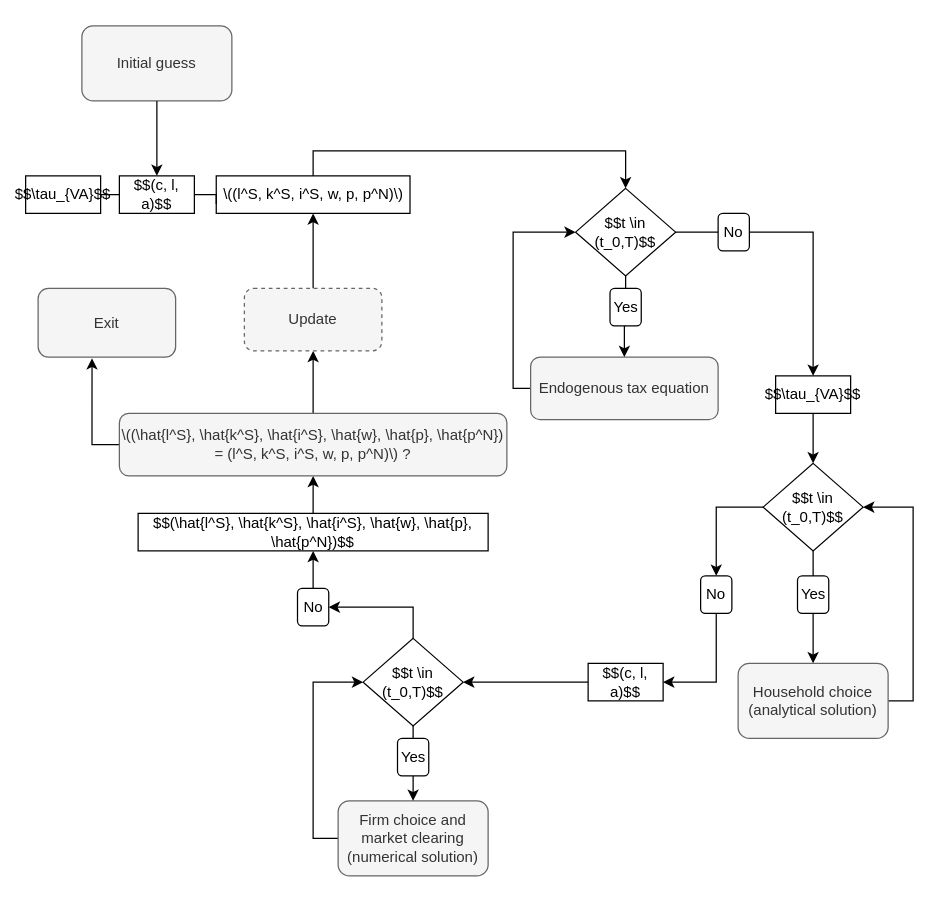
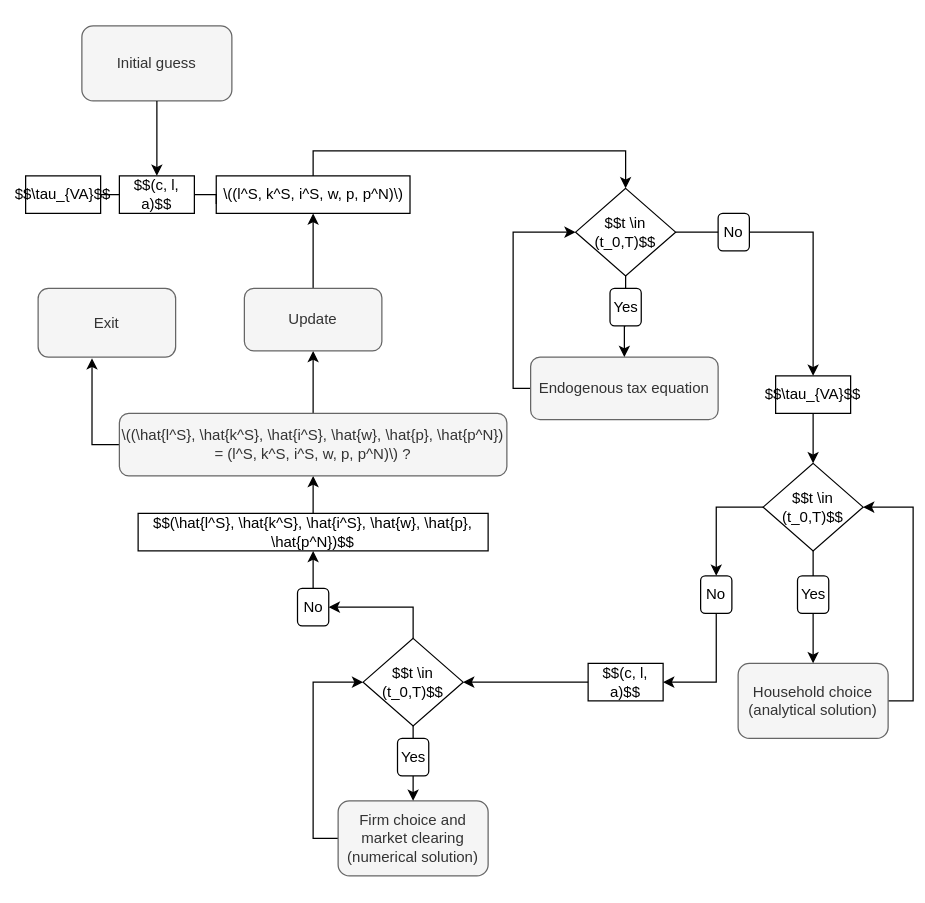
  <mxCell id="0" />
  <mxCell id="1" parent="0" />
  <mxCell id="2" style="edgeStyle=orthogonalEdgeStyle;rounded=0;orthogonalLoop=1;jettySize=auto;html=1;exitX=0;exitY=0.5;exitDx=0;exitDy=0;entryX=0;entryY=0.5;entryDx=0;entryDy=0;" edge="1" parent="1" source="3" target="11"><mxGeometry relative="1" as="geometry"><mxPoint x="320" y="150" as="targetPoint" /><Array as="points"><mxPoint x="424" y="310" /><mxPoint x="410" y="310" /><mxPoint x="410" y="185" /></Array></mxGeometry></mxCell>
  <mxCell id="3" value="&lt;div&gt;Endogenous tax equation&lt;br&gt;&lt;/div&gt;" style="rounded=1;whiteSpace=wrap;html=1;shadow=0;glass=0;sketch=0;fillColor=#f5f5f5;fontColor=#333333;strokeColor=#666666;" vertex="1" parent="1"><mxGeometry x="424" y="285" width="150" height="50" as="geometry" /></mxCell>
  <mxCell id="4" style="edgeStyle=orthogonalEdgeStyle;rounded=0;orthogonalLoop=1;jettySize=auto;html=1;exitX=0.5;exitY=1;exitDx=0;exitDy=0;" edge="1" parent="1" source="5" target="14"><mxGeometry relative="1" as="geometry" /></mxCell>
  <mxCell id="5" value="&lt;div&gt;$$\tau_{VA}$$&lt;/div&gt;" style="rounded=0;whiteSpace=wrap;html=1;shadow=0;glass=0;sketch=0;" vertex="1" parent="1"><mxGeometry x="620" y="300" width="60" height="30" as="geometry" /></mxCell>
  <mxCell id="6" style="edgeStyle=orthogonalEdgeStyle;rounded=0;orthogonalLoop=1;jettySize=auto;html=1;exitX=1;exitY=0.5;exitDx=0;exitDy=0;entryX=1;entryY=0.5;entryDx=0;entryDy=0;" edge="1" parent="1" source="7" target="14"><mxGeometry relative="1" as="geometry" /></mxCell>
  <mxCell id="7" value="Household choice (analytical solution)" style="rounded=1;whiteSpace=wrap;html=1;shadow=0;glass=0;sketch=0;fillColor=#f5f5f5;fontColor=#333333;strokeColor=#666666;" vertex="1" parent="1"><mxGeometry x="590" y="530" width="120" height="60" as="geometry" /></mxCell>
  <mxCell id="8" value="$$(c, l, a)$$" style="rounded=0;whiteSpace=wrap;html=1;shadow=0;glass=0;sketch=0;" vertex="1" parent="1"><mxGeometry x="470" y="530" width="60" height="30" as="geometry" /></mxCell>
  <mxCell id="9" style="edgeStyle=orthogonalEdgeStyle;rounded=0;orthogonalLoop=1;jettySize=auto;html=1;exitX=0.5;exitY=1;exitDx=0;exitDy=0;entryX=0.5;entryY=0;entryDx=0;entryDy=0;startArrow=none;" edge="1" parent="1" source="38" target="3"><mxGeometry relative="1" as="geometry" /></mxCell>
  <mxCell id="10" style="edgeStyle=orthogonalEdgeStyle;rounded=0;orthogonalLoop=1;jettySize=auto;html=1;exitX=1;exitY=0.5;exitDx=0;exitDy=0;entryX=0.5;entryY=0;entryDx=0;entryDy=0;" edge="1" parent="1" source="11" target="5"><mxGeometry relative="1" as="geometry"><mxPoint x="670" y="155" as="targetPoint" /></mxGeometry></mxCell>
  <mxCell id="11" value="$$t \in (t_0,T)$$" style="rhombus;whiteSpace=wrap;html=1;rounded=0;shadow=0;glass=0;sketch=0;" vertex="1" parent="1"><mxGeometry x="460" y="150" width="80" height="70" as="geometry" /></mxCell>
  <mxCell id="12" style="edgeStyle=orthogonalEdgeStyle;rounded=0;orthogonalLoop=1;jettySize=auto;html=1;exitX=0.5;exitY=1;exitDx=0;exitDy=0;entryX=0.5;entryY=0;entryDx=0;entryDy=0;startArrow=none;" edge="1" parent="1" source="40" target="7"><mxGeometry relative="1" as="geometry" /></mxCell>
  <mxCell id="13" style="edgeStyle=orthogonalEdgeStyle;rounded=0;orthogonalLoop=1;jettySize=auto;html=1;exitX=0;exitY=0.5;exitDx=0;exitDy=0;entryX=0.5;entryY=0;entryDx=0;entryDy=0;startArrow=none;startFill=0;endArrow=classic;endFill=1;" edge="1" parent="1" source="14" target="43"><mxGeometry relative="1" as="geometry" /></mxCell>
  <mxCell id="14" value="$$t \in (t_0,T)$$" style="rhombus;whiteSpace=wrap;html=1;rounded=0;shadow=0;glass=0;sketch=0;" vertex="1" parent="1"><mxGeometry x="610" y="370" width="80" height="70" as="geometry" /></mxCell>
  <mxCell id="15" style="edgeStyle=orthogonalEdgeStyle;rounded=0;orthogonalLoop=1;jettySize=auto;html=1;exitX=0;exitY=0.5;exitDx=0;exitDy=0;entryX=0;entryY=0.5;entryDx=0;entryDy=0;startArrow=none;" edge="1" parent="1" source="16" target="19"><mxGeometry relative="1" as="geometry"><mxPoint x="265" y="595" as="sourcePoint" /><Array as="points"><mxPoint x="250" y="670" /><mxPoint x="250" y="545" /></Array></mxGeometry></mxCell>
  <mxCell id="16" value="Firm choice and market clearing (numerical solution)" style="rounded=1;whiteSpace=wrap;html=1;shadow=0;glass=0;sketch=0;fillColor=#f5f5f5;fontColor=#333333;strokeColor=#666666;" vertex="1" parent="1"><mxGeometry x="270" y="640" width="120" height="60" as="geometry" /></mxCell>
  <mxCell id="17" style="edgeStyle=orthogonalEdgeStyle;rounded=0;orthogonalLoop=1;jettySize=auto;html=1;exitX=0.5;exitY=1;exitDx=0;exitDy=0;entryX=0.5;entryY=0;entryDx=0;entryDy=0;startArrow=none;" edge="1" parent="1" source="44" target="16"><mxGeometry relative="1" as="geometry" /></mxCell>
  <mxCell id="18" style="edgeStyle=orthogonalEdgeStyle;rounded=0;orthogonalLoop=1;jettySize=auto;html=1;exitX=0.5;exitY=0;exitDx=0;exitDy=0;entryX=1;entryY=0.5;entryDx=0;entryDy=0;startArrow=none;startFill=0;endArrow=classic;endFill=1;" edge="1" parent="1" source="19" target="47"><mxGeometry relative="1" as="geometry" /></mxCell>
  <mxCell id="19" value="$$t \in (t_0,T)$$" style="rhombus;whiteSpace=wrap;html=1;rounded=0;shadow=0;glass=0;sketch=0;" vertex="1" parent="1"><mxGeometry x="290" y="510" width="80" height="70" as="geometry" /></mxCell>
  <mxCell id="20" value="" style="endArrow=classic;html=1;rounded=0;exitX=0;exitY=0.5;exitDx=0;exitDy=0;entryX=1;entryY=0.5;entryDx=0;entryDy=0;" edge="1" parent="1" source="8" target="19"><mxGeometry width="50" height="50" relative="1" as="geometry"><mxPoint x="380" y="470" as="sourcePoint" /><mxPoint x="430" y="420" as="targetPoint" /></mxGeometry></mxCell>
  <mxCell id="21" style="edgeStyle=orthogonalEdgeStyle;rounded=0;orthogonalLoop=1;jettySize=auto;html=1;exitX=0.5;exitY=0;exitDx=0;exitDy=0;entryX=0.5;entryY=1;entryDx=0;entryDy=0;startArrow=none;startFill=0;endArrow=classic;endFill=1;" edge="1" parent="1" source="22" target="25"><mxGeometry relative="1" as="geometry" /></mxCell>
  <mxCell id="22" value="$$(\hat{l^S}, \hat{k^S}, \hat{i^S}, \hat{w}, \hat{p}, \hat{p^N})$$" style="rounded=0;whiteSpace=wrap;html=1;shadow=0;glass=0;sketch=0;" vertex="1" parent="1"><mxGeometry x="110" y="410" width="280" height="30" as="geometry" /></mxCell>
  <mxCell id="23" style="edgeStyle=orthogonalEdgeStyle;rounded=0;orthogonalLoop=1;jettySize=auto;html=1;exitX=0.5;exitY=0;exitDx=0;exitDy=0;entryX=0.5;entryY=1;entryDx=0;entryDy=0;startArrow=none;startFill=0;endArrow=classic;endFill=1;" edge="1" parent="1" source="25" target="27"><mxGeometry relative="1" as="geometry" /></mxCell>
  <mxCell id="24" style="edgeStyle=orthogonalEdgeStyle;rounded=0;orthogonalLoop=1;jettySize=auto;html=1;exitX=0;exitY=0.5;exitDx=0;exitDy=0;entryX=0.392;entryY=1.017;entryDx=0;entryDy=0;entryPerimeter=0;startArrow=none;startFill=0;endArrow=classic;endFill=1;" edge="1" parent="1" source="25" target="36"><mxGeometry relative="1" as="geometry" /></mxCell>
  <mxCell id="25" value="\((\hat{l^S}, \hat{k^S}, \hat{i^S}, \hat{w}, \hat{p}, \hat{p^N}) = (l^S, k^S, i^S, w, p, p^N)\) ?" style="rounded=1;whiteSpace=wrap;html=1;shadow=0;glass=0;sketch=0;fillColor=#f5f5f5;fontColor=#333333;strokeColor=#666666;" vertex="1" parent="1"><mxGeometry x="95" y="330" width="310" height="50" as="geometry" /></mxCell>
  <mxCell id="26" style="edgeStyle=orthogonalEdgeStyle;rounded=0;orthogonalLoop=1;jettySize=auto;html=1;exitX=0.5;exitY=0;exitDx=0;exitDy=0;entryX=0.5;entryY=1;entryDx=0;entryDy=0;startArrow=none;startFill=0;endArrow=classic;endFill=1;" edge="1" parent="1" source="27" target="29"><mxGeometry relative="1" as="geometry" /></mxCell>
- <mxCell id="27" value="Update" style="rounded=1;whiteSpace=wrap;html=1;shadow=0;glass=0;sketch=0;fillColor=#f5f5f5;fontColor=#333333;strokeColor=#666666;dashed=1;" vertex="1" parent="1"><mxGeometry x="195" y="230" width="110" height="50" as="geometry" /></mxCell>
+ <mxCell id="27" value="Update" style="rounded=1;whiteSpace=wrap;html=1;shadow=0;glass=0;sketch=0;fillColor=#f5f5f5;fontColor=#333333;strokeColor=#666666;" vertex="1" parent="1"><mxGeometry x="195" y="230" width="110" height="50" as="geometry" /></mxCell>
  <mxCell id="28" style="edgeStyle=orthogonalEdgeStyle;rounded=0;orthogonalLoop=1;jettySize=auto;html=1;exitX=1;exitY=0.5;exitDx=0;exitDy=0;startArrow=none;startFill=0;endArrow=classic;endFill=1;" edge="1" parent="1" source="29" target="11"><mxGeometry relative="1" as="geometry"><Array as="points"><mxPoint x="250" y="155" /><mxPoint x="250" y="120" /><mxPoint x="500" y="120" /></Array></mxGeometry></mxCell>
  <mxCell id="29" value="\((l^S, k^S, i^S, w, p, p^N)\)" style="rounded=0;whiteSpace=wrap;html=1;shadow=0;glass=0;sketch=0;" vertex="1" parent="1"><mxGeometry x="172.5" y="140" width="155" height="30" as="geometry" /></mxCell>
  <mxCell id="30" value="Initial guess" style="rounded=1;whiteSpace=wrap;html=1;shadow=0;glass=0;sketch=0;fillColor=#f5f5f5;fontColor=#333333;strokeColor=#666666;" vertex="1" parent="1"><mxGeometry x="65" y="20" width="120" height="60" as="geometry" /></mxCell>
  <mxCell id="31" style="edgeStyle=orthogonalEdgeStyle;rounded=0;orthogonalLoop=1;jettySize=auto;html=1;exitX=0;exitY=0.5;exitDx=0;exitDy=0;entryX=1;entryY=0.5;entryDx=0;entryDy=0;startArrow=none;startFill=0;endArrow=none;endFill=0;" edge="1" parent="1" source="33" target="34"><mxGeometry relative="1" as="geometry" /></mxCell>
  <mxCell id="32" style="edgeStyle=orthogonalEdgeStyle;rounded=0;orthogonalLoop=1;jettySize=auto;html=1;exitX=1;exitY=0.5;exitDx=0;exitDy=0;entryX=0;entryY=0.75;entryDx=0;entryDy=0;startArrow=none;startFill=0;endArrow=none;endFill=0;" edge="1" parent="1" source="33" target="29"><mxGeometry relative="1" as="geometry" /></mxCell>
  <mxCell id="33" value="$$(c, l, a)$$" style="rounded=0;whiteSpace=wrap;html=1;shadow=0;glass=0;sketch=0;" vertex="1" parent="1"><mxGeometry x="95" y="140" width="60" height="30" as="geometry" /></mxCell>
  <mxCell id="34" value="&lt;div&gt;$$\tau_{VA}$$&lt;/div&gt;" style="rounded=0;whiteSpace=wrap;html=1;shadow=0;glass=0;sketch=0;" vertex="1" parent="1"><mxGeometry x="20" y="140" width="60" height="30" as="geometry" /></mxCell>
  <mxCell id="35" value="" style="endArrow=classic;html=1;rounded=0;exitX=0.5;exitY=1;exitDx=0;exitDy=0;entryX=0.5;entryY=0;entryDx=0;entryDy=0;" edge="1" parent="1" source="30" target="33"><mxGeometry width="50" height="50" relative="1" as="geometry"><mxPoint x="330" y="270" as="sourcePoint" /><mxPoint x="380" y="220" as="targetPoint" /></mxGeometry></mxCell>
  <mxCell id="36" value="Exit" style="rounded=1;whiteSpace=wrap;html=1;shadow=0;glass=0;sketch=0;fillColor=#f5f5f5;fontColor=#333333;strokeColor=#666666;" vertex="1" parent="1"><mxGeometry x="30" y="230" width="110" height="55" as="geometry" /></mxCell>
  <mxCell id="37" value="No" style="rounded=1;whiteSpace=wrap;html=1;shadow=0;glass=0;sketch=0;" vertex="1" parent="1"><mxGeometry x="574" y="170" width="25" height="30" as="geometry" /></mxCell>
  <mxCell id="38" value="Yes" style="rounded=1;whiteSpace=wrap;html=1;shadow=0;glass=0;sketch=0;" vertex="1" parent="1"><mxGeometry x="487.5" y="230" width="25" height="30" as="geometry" /></mxCell>
  <mxCell id="39" value="" style="edgeStyle=orthogonalEdgeStyle;rounded=0;orthogonalLoop=1;jettySize=auto;html=1;exitX=0.5;exitY=1;exitDx=0;exitDy=0;entryX=0.5;entryY=0;entryDx=0;entryDy=0;endArrow=none;" edge="1" parent="1" source="11" target="38"><mxGeometry relative="1" as="geometry"><mxPoint x="500" y="220" as="sourcePoint" /><mxPoint x="500" y="270" as="targetPoint" /></mxGeometry></mxCell>
  <mxCell id="40" value="Yes" style="rounded=1;whiteSpace=wrap;html=1;shadow=0;glass=0;sketch=0;" vertex="1" parent="1"><mxGeometry x="637.5" y="460" width="25" height="30" as="geometry" /></mxCell>
  <mxCell id="41" value="" style="edgeStyle=orthogonalEdgeStyle;rounded=0;orthogonalLoop=1;jettySize=auto;html=1;exitX=0.5;exitY=1;exitDx=0;exitDy=0;entryX=0.5;entryY=0;entryDx=0;entryDy=0;endArrow=none;" edge="1" parent="1" source="14" target="40"><mxGeometry relative="1" as="geometry"><mxPoint x="650" y="440" as="sourcePoint" /><mxPoint x="650" y="530" as="targetPoint" /></mxGeometry></mxCell>
  <mxCell id="42" style="edgeStyle=orthogonalEdgeStyle;rounded=0;orthogonalLoop=1;jettySize=auto;html=1;exitX=0.5;exitY=1;exitDx=0;exitDy=0;entryX=1;entryY=0.5;entryDx=0;entryDy=0;startArrow=none;startFill=0;endArrow=classic;endFill=1;" edge="1" parent="1" source="43" target="8"><mxGeometry relative="1" as="geometry" /></mxCell>
  <mxCell id="43" value="No" style="rounded=1;whiteSpace=wrap;html=1;shadow=0;glass=0;sketch=0;" vertex="1" parent="1"><mxGeometry x="560" y="460" width="25" height="30" as="geometry" /></mxCell>
  <mxCell id="44" value="Yes" style="rounded=1;whiteSpace=wrap;html=1;shadow=0;glass=0;sketch=0;" vertex="1" parent="1"><mxGeometry x="317.5" y="590" width="25" height="30" as="geometry" /></mxCell>
  <mxCell id="45" value="" style="edgeStyle=orthogonalEdgeStyle;rounded=0;orthogonalLoop=1;jettySize=auto;html=1;exitX=0.5;exitY=1;exitDx=0;exitDy=0;entryX=0.5;entryY=0;entryDx=0;entryDy=0;endArrow=none;" edge="1" parent="1" source="19" target="44"><mxGeometry relative="1" as="geometry"><mxPoint x="330" y="580" as="sourcePoint" /><mxPoint x="330" y="640" as="targetPoint" /></mxGeometry></mxCell>
  <mxCell id="46" style="edgeStyle=orthogonalEdgeStyle;rounded=0;orthogonalLoop=1;jettySize=auto;html=1;exitX=0.5;exitY=0;exitDx=0;exitDy=0;entryX=0.5;entryY=1;entryDx=0;entryDy=0;startArrow=none;startFill=0;endArrow=classic;endFill=1;" edge="1" parent="1" source="47" target="22"><mxGeometry relative="1" as="geometry" /></mxCell>
  <mxCell id="47" value="No" style="rounded=1;whiteSpace=wrap;html=1;shadow=0;glass=0;sketch=0;" vertex="1" parent="1"><mxGeometry x="237.5" y="470" width="25" height="30" as="geometry" /></mxCell>
